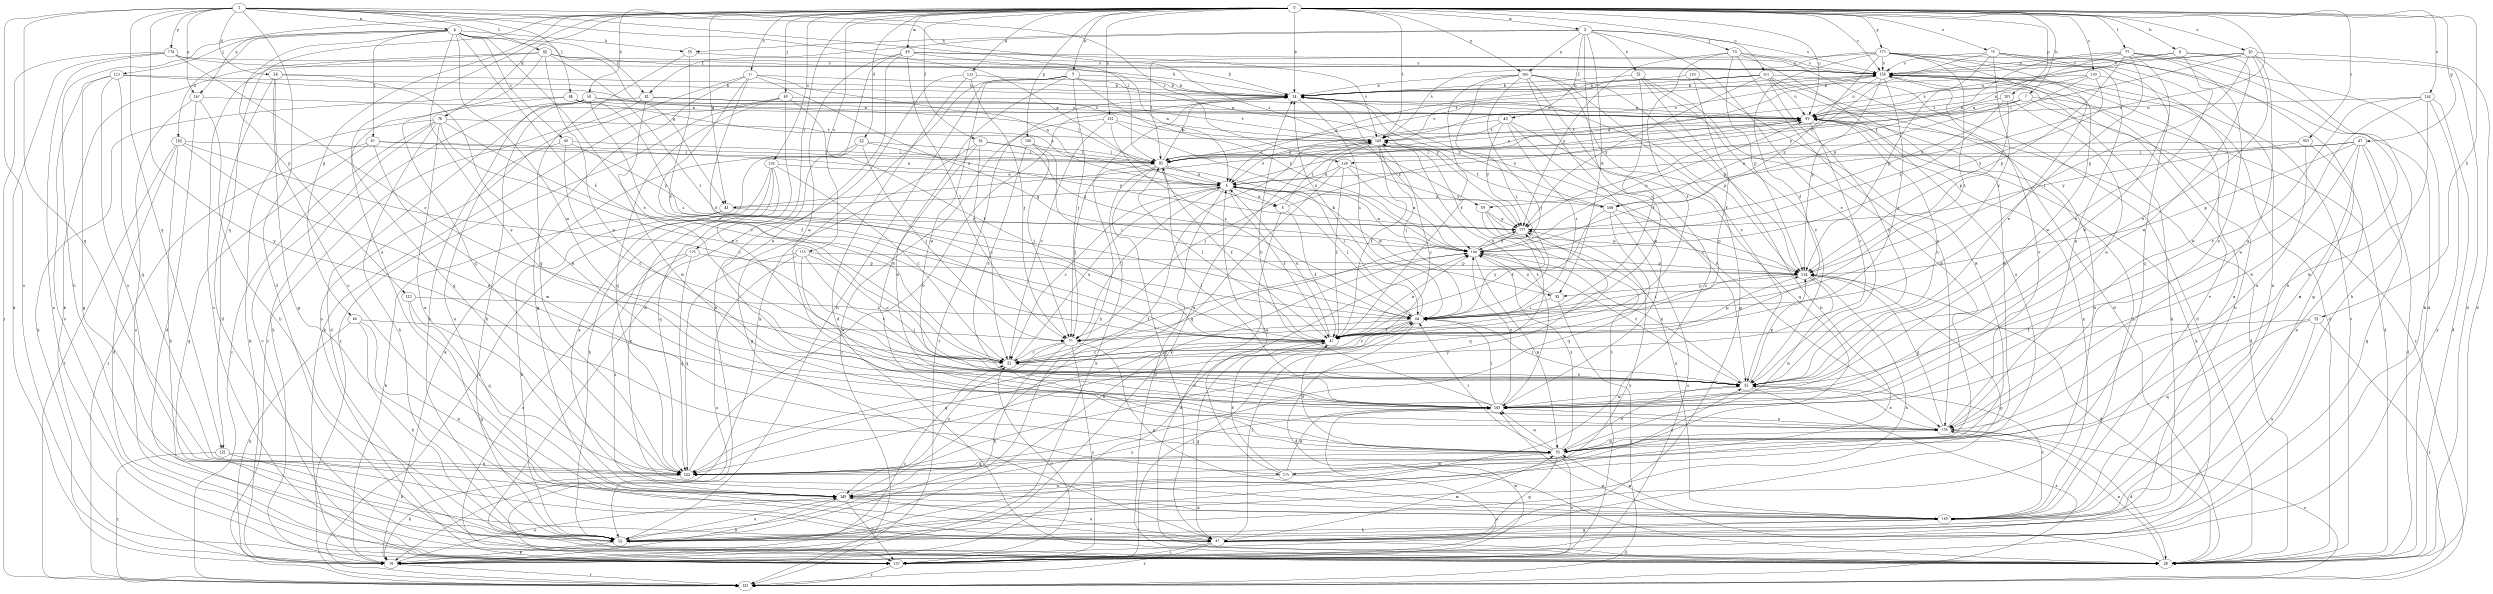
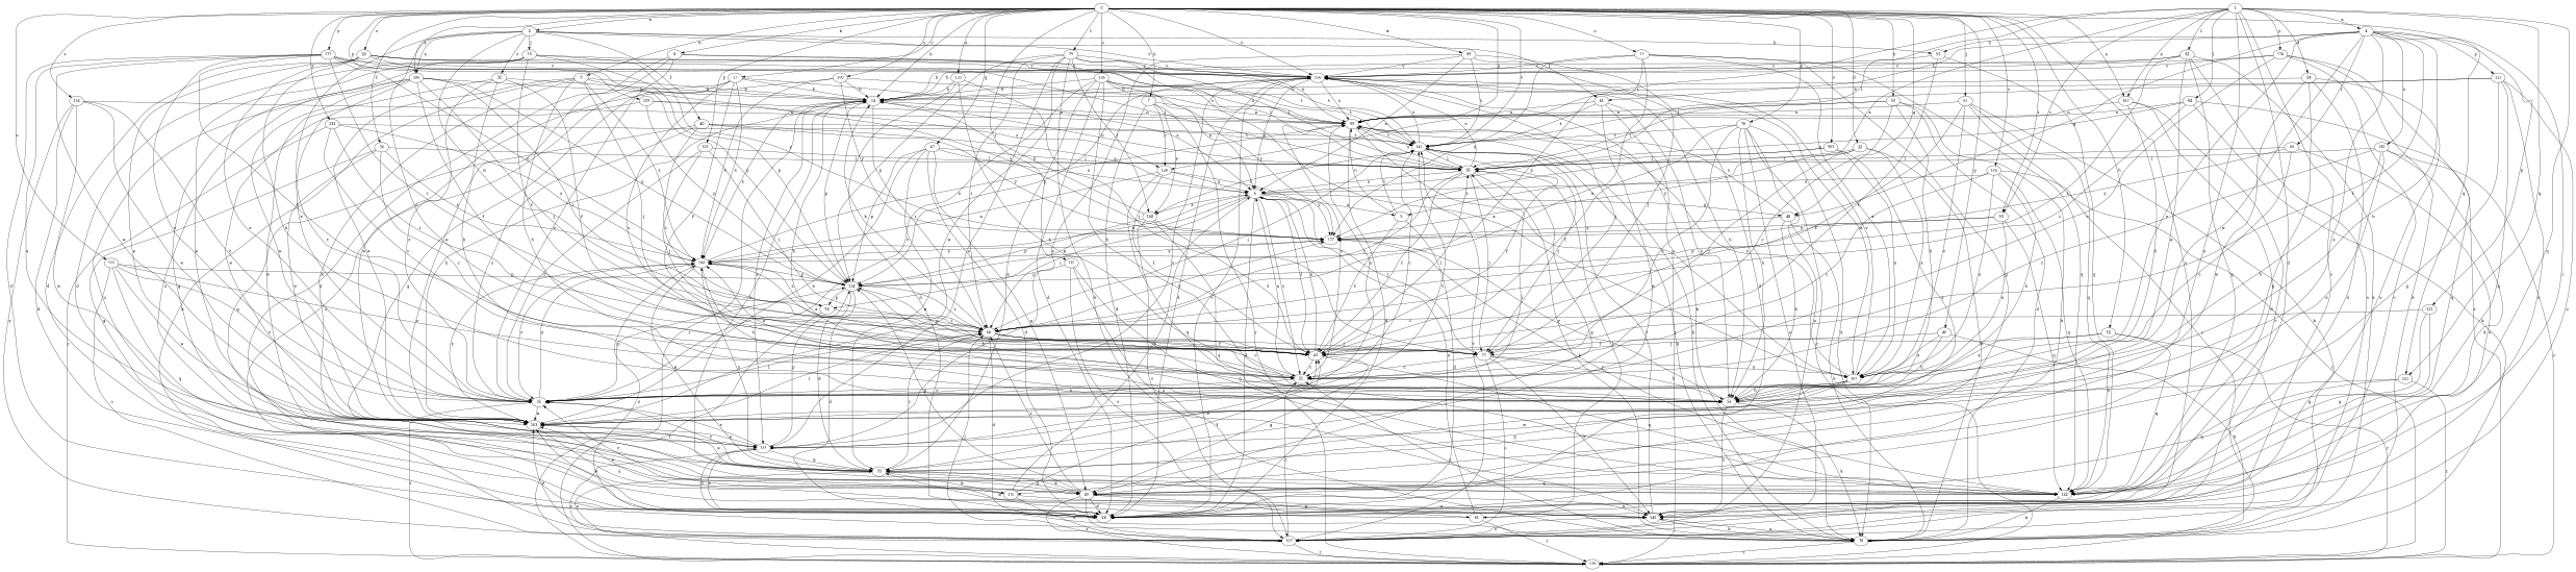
  strict digraph {
    fontname="Courier Prime"
    node [fontname="Courier Prime"]
    edge [fontname="Courier Prime"]
    0
    2
    7
    8
    9
    14
    15
    17
    20
    22
    36
    46
    47
    48
    50
    52
    59
    69
    76
    79
    89
    99
    100
    102
    n25 [label=903]
    105
    108
    109
    121
    125
    132
    133
    142
    149
    152
    155
    156
    n38 [label=167]
    171
    n40 [label=186]
    21
    32
    35
    40
    41
    55
    70
    92
    28
    128
    168
    129
    163
    56
    71
    78
    93
    177
    184
    135
    64
    114
    122
    49
    169
    107
    42
    6
    85
    1
    4
    5
    24
    n74 [label=84]
    82
    174
    175
    60
    61
    111
    113
    182
-   183
    0 -> 2 [label=a]
    0 -> 7 [label=b]
    0 -> 8 [label=b]
    0 -> 9 [label=b]
    0 -> 14 [label=b]
    0 -> 15 [label=c]
    0 -> 17 [label=c]
    0 -> 20 [label=c]
    0 -> 22 [label=d]
    0 -> 36 [label=f]
    0 -> 46 [label=g]
    0 -> 47 [label=g]
    0 -> 48 [label=g]
    0 -> 50 [label=h]
    0 -> 52 [label=h]
    0 -> 59 [label=i]
    0 -> 69 [label=j]
    0 -> 76 [label=k]
    0 -> 79 [label=l]
    0 -> 89 [label=m]
    0 -> 99 [label=n]
    0 -> 100 [label=o]
    0 -> 102 [label=o]
    0 -> n25 [label=o]
    0 -> 105 [label=o]
    0 -> 108 [label=p]
    0 -> 109 [label=p]
    0 -> 121 [label=q]
    0 -> 125 [label=r]
    0 -> 132 [label=s]
    0 -> 133 [label=s]
    0 -> 142 [label=t]
    0 -> 149 [label=u]
    0 -> 152 [label=v]
    0 -> 155 [label=v]
    0 -> 156 [label=v]
    0 -> n38 [label=x]
    0 -> 171 [label=y]
    0 -> n40 [label=z]
    2 -> 156 [label=v]
    2 -> n40 [label=z]
    2 -> 21 [label=c]
    2 -> 32 [label=e]
    2 -> 35 [label=e]
    2 -> 40 [label=f]
    2 -> 41 [label=f]
    2 -> 55 [label=h]
    2 -> 70 [label=j]
    2 -> 92 [label=m]
    7 -> 99 [label=n]
    7 -> 28 [label=d]
    7 -> 128 [label=r]
    7 -> 168 [label=x]
    7 -> 129 [label=r]
    8 -> 99 [label=n]
    8 -> 156 [label=v]
    8 -> 35 [label=e]
    8 -> 28 [label=d]
    8 -> 163 [label=w]
    9 -> 14 [label=b]
    9 -> 163 [label=w]
    9 -> 56 [label=h]
    9 -> 71 [label=j]
    9 -> 78 [label=k]
    9 -> 93 [label=m]
    9 -> 177 [label=y]
    9 -> 184 [label=z]
    14 -> 99 [label=n]
    14 -> 129 [label=r]
    14 -> 56 [label=h]
    14 -> 184 [label=z]
    14 -> 135 [label=s]
    14 -> 64 [label=i]
    14 -> 114 [label=p]
    15 -> 156 [label=v]
    15 -> 177 [label=y]
    15 -> 64 [label=x]
    15 -> 114 [label=p]
    15 -> 122 [label=q]
    15 -> 49 [label=g]
    15 -> 169 [label=x]
    17 -> 14 [label=b]
    17 -> 21 [label=c]
    17 -> 184 [label=z]
    17 -> 49 [label=g]
    17 -> 107 [label=o]
    17 -> 42 [label=f]
    17 -> 6 [label=a]
    20 -> 142 [label=t]
    20 -> 156 [label=v]
    20 -> 35 [label=e]
    20 -> 28 [label=d]
    20 -> 56 [label=h]
    20 -> 135 [label=s]
    20 -> 114 [label=p]
    20 -> 85 [label=l]
    22 -> 71 [label=j]
    22 -> 78 [label=k]
    22 -> 177 [label=y]
    22 -> 169 [label=x]
    22 -> 85 [label=l]
    36 -> 21 [label=c]
    36 -> 163 [label=w]
    36 -> 184 [label=z]
    36 -> 49 [label=g]
    36 -> 85 [label=l]
    46 -> 56 [label=h]
    46 -> 71 [label=j]
    46 -> 78 [label=k]
    46 -> 169 [label=x]
    47 -> 28 [label=d]
    47 -> 163 [label=w]
    47 -> 93 [label=m]
    47 -> 114 [label=p]
    47 -> 49 [label=g]
    47 -> 6 [label=a]
    47 -> 85 [label=l]
    48 -> 99 [label=n]
    48 -> 56 [label=h]
    48 -> 78 [label=k]
    48 -> 177 [label=y]
    50 -> 99 [label=n]
    50 -> 21 [label=c]
    50 -> 28 [label=d]
    50 -> 56 [label=h]
    50 -> 78 [label=k]
    50 -> 85 [label=l]
    52 -> 129 [label=r]
    52 -> 122 [label=q]
    52 -> 169 [label=x]
    52 -> 42 [label=f]
    59 -> 177 [label=y]
    59 -> 114 [label=p]
    59 -> 122 [label=q]
    59 -> 169 [label=x]
    69 -> 99 [label=n]
    69 -> 35 [label=e]
    69 -> 129 [label=r]
    69 -> 78 [label=k]
    69 -> 122 [label=q]
    69 -> 42 [label=f]
    76 -> 142 [label=t]
    76 -> 149 [label=u]
    76 -> 21 [label=c]
    76 -> 129 [label=r]
    76 -> 56 [label=h]
    76 -> 78 [label=k]
    76 -> 107 [label=o]
    76 -> 42 [label=f]
    79 -> 156 [label=v]
    79 -> 168 [label=f]
    79 -> 163 [label=w]
    79 -> 78 [label=k]
    79 -> 135 [label=s]
    79 -> 64 [label=i]
    79 -> 114 [label=p]
    79 -> 169 [label=x]
    79 -> 85 [label=l]
    89 -> 142 [label=t]
    89 -> 156 [label=v]
    89 -> 28 [label=d]
-   89 -> 163 [label=w]
    89 -> 71 [label=j]
    89 -> 135 [label=s]
    89 -> 6 [label=a]
    99 -> 142 [label=t]
    99 -> 21 [label=c]
    99 -> 28 [label=d]
    99 -> 78 [label=k]
    99 -> 169 [label=x]
    100 -> 14 [label=b]
    100 -> 99 [label=n]
    100 -> 163 [label=w]
    100 -> 177 [label=y]
    100 -> 184 [label=z]
    102 -> 21 [label=c]
    102 -> 129 [label=r]
    102 -> 56 [label=h]
    102 -> 122 [label=q]
    102 -> 169 [label=x]
    102 -> 6 [label=a]
    n25 -> 177 [label=y]
    n25 -> 135 [label=s]
    n25 -> 169 [label=x]
    n25 -> 85 [label=l]
    105 -> 14 [label=b]
    105 -> 99 [label=n]
    105 -> 142 [label=t]
    105 -> 35 [label=e]
    105 -> 28 [label=d]
    105 -> 56 [label=h]
    105 -> 93 [label=m]
    105 -> 177 [label=y]
    105 -> 6 [label=s]
    108 -> 35 [label=e]
    108 -> 71 [label=j]
    108 -> 64 [label=i]
    108 -> 85 [label=l]
    109 -> 99 [label=n]
    109 -> 163 [label=w]
-   109 -> 184 [label=z]
+   109 -> 128 [label=z]
    109 -> 114 [label=p]
    121 -> 129 [label=r]
    121 -> 56 [label=h]
    121 -> 122 [label=q]
    125 -> 149 [label=u]
    125 -> 114 [label=p]
    125 -> 122 [label=q]
    125 -> 107 [label=o]
    132 -> 142 [label=t]
    132 -> 21 [label=c]
    132 -> 129 [label=r]
    132 -> 184 [label=z]
    132 -> 64 [label=i]
    133 -> 14 [label=b]
    133 -> 28 [label=d]
    133 -> 56 [label=h]
    133 -> 71 [label=j]
    142 -> 156 [label=v]
    142 -> 21 [label=c]
    142 -> 71 [label=j]
    142 -> 78 [label=k]
    142 -> 64 [label=i]
    142 -> 42 [label=f]
    142 -> 85 [label=l]
    149 -> 142 [label=t]
    149 -> 78 [label=k]
-   149 -> 169 [label=x]
    149 -> 107 [label=o]
    152 -> 99 [label=n]
    152 -> 35 [label=e]
    152 -> 28 [label=d]
    152 -> 163 [label=w]
    152 -> 93 [label=m]
    152 -> 107 [label=y]
    155 -> 21 [label=c]
    155 -> 35 [label=e]
    155 -> 163 [label=w]
    155 -> 114 [label=p]
    155 -> 122 [label=q]
    155 -> 107 [label=o]
    156 -> 14 [label=b]
    156 -> 99 [label=n]
    156 -> 28 [label=d]
    156 -> 56 [label=h]
    156 -> 71 [label=j]
    156 -> 78 [label=k]
    156 -> 114 [label=p]
    156 -> 169 [label=x]
    156 -> 6 [label=a]
    n38 -> 99 [label=n]
    n38 -> 28 [label=d]
    n38 -> 56 [label=h]
    n38 -> 107 [label=o]
    171 -> 142 [label=t]
    171 -> 156 [label=v]
    171 -> 35 [label=e]
    171 -> 28 [label=d]
    171 -> 163 [label=w]
    171 -> 184 [label=z]
    171 -> 135 [label=s]
    171 -> 64 [label=i]
    171 -> 42 [label=f]
    171 -> 85 [label=l]
    n40 -> 14 [label=b]
    n40 -> 149 [label=u]
    n40 -> 35 [label=e]
    n40 -> 163 [label=w]
    n40 -> 71 [label=j]
    n40 -> 64 [label=i]
    n40 -> 114 [label=p]
    n40 -> 49 [label=g]
    n40 -> 42 [label=f]
    21 -> 35 [label=e]
    21 -> 184 [label=z]
    21 -> 6 [label=a]
    32 -> 14 [label=b]
    32 -> 35 [label=e]
    32 -> 56 [label=h]
    32 -> 93 [label=m]
    32 -> 42 [label=f]
    35 -> 99 [label=n]
    35 -> 129 [label=r]
    35 -> 163 [label=w]
    35 -> 184 [label=z]
    35 -> 64 [label=i]
    35 -> 114 [label=p]
    40 -> 142 [label=t]
    40 -> 35 [label=e]
    40 -> 177 [label=y]
    40 -> 64 [label=i]
    40 -> 122 [label=q]
    40 -> 6 [label=a]
    41 -> 99 [label=n]
    41 -> 142 [label=t]
    41 -> 129 [label=r]
    41 -> 56 [label=h]
    41 -> 93 [label=m]
    55 -> 156 [label=v]
    55 -> 122 [label=q]
    55 -> 42 [label=f]
    70 -> 149 [label=u]
    70 -> 156 [label=v]
    70 -> 28 [label=d]
    70 -> 177 [label=y]
    70 -> 135 [label=s]
    70 -> 114 [label=p]
    70 -> 42 [label=f]
    92 -> 129 [label=r]
    92 -> 184 [label=z]
    92 -> 64 [label=i]
    28 -> 156 [label=v]
    28 -> 163 [label=w]
    28 -> 135 [label=s]
    128 -> 177 [label=y]
    128 -> 184 [label=z]
    128 -> 122 [label=q]
    128 -> 42 [label=f]
    128 -> 6 [label=a]
    168 -> 14 [label=b]
    168 -> 142 [label=t]
    168 -> 114 [label=p]
    168 -> 122 [label=q]
    168 -> 107 [label=o]
    168 -> 42 [label=f]
    163 -> 14 [label=b]
    163 -> 142 [label=t]
    163 -> 149 [label=u]
    163 -> 184 [label=z]
    163 -> 135 [label=s]
    163 -> 64 [label=i]
    163 -> 85 [label=l]
    56 -> 149 [label=u]
    56 -> 78 [label=k]
    56 -> 177 [label=y]
    71 -> 149 [label=u]
    71 -> 21 [label=c]
    71 -> 56 [label=h]
    71 -> 169 [label=x]
    71 -> 107 [label=o]
    78 -> 149 [label=u]
    78 -> 21 [label=c]
    78 -> 129 [label=r]
    78 -> 184 [label=z]
    93 -> 35 [label=e]
    93 -> 163 [label=w]
    93 -> 184 [label=z]
    93 -> 64 [label=i]
    93 -> 122 [label=q]
    93 -> 49 [label=g]
    93 -> 107 [label=o]
    93 -> 42 [label=f]
    93 -> 175 [label=m]
    177 -> 184 [label=z]
    184 -> 99 [label=n]
    184 -> 35 [label=e]
    184 -> 56 [label=h]
    184 -> 93 [label=m]
    184 -> 177 [label=y]
    184 -> 114 [label=p]
    184 -> 6 [label=a]
    135 -> 156 [label=v]
    135 -> 35 [label=e]
    135 -> 28 [label=d]
    135 -> 129 [label=r]
    135 -> 93 [label=m]
    135 -> 114 [label=p]
    64 -> 14 [label=b]
    64 -> 21 [label=c]
    64 -> 28 [label=d]
    64 -> 71 [label=j]
    64 -> 177 [label=y]
    64 -> 42 [label=f]
    114 -> 92 [label=p]
    114 -> 28 [label=d]
    114 -> 56 [label=h]
    114 -> 93 [label=m]
    114 -> 64 [label=i]
    122 -> 14 [label=b]
    122 -> 78 [label=k]
    122 -> 177 [label=y]
    49 -> 149 [label=u]
    49 -> 28 [label=d]
    49 -> 129 [label=r]
    49 -> 93 [label=m]
    49 -> 64 [label=i]
    49 -> 114 [label=p]
    49 -> 107 [label=o]
    169 -> 99 [label=n]
    169 -> 156 [label=v]
    169 -> 35 [label=e]
    169 -> 56 [label=h]
    169 -> 93 [label=m]
    169 -> 49 [label=g]
    107 -> 142 [label=t]
    107 -> 21 [label=c]
    107 -> 129 [label=r]
    107 -> 163 [label=w]
    107 -> 64 [label=i]
    42 -> 21 [label=c]
    42 -> 184 [label=z]
    42 -> 114 [label=p]
    42 -> 122 [label=q]
    42 -> 49 [label=g]
    42 -> 6 [label=a]
    42 -> 85 [label=l]
    6 -> 48 [label=g]
    6 -> 21 [label=c]
    6 -> 92 [label=m]
    6 -> 28 [label=d]
    6 -> 168 [label=x]
    6 -> 71 [label=j]
-   64 -> 6 [label=i]
+   6 -> 64 [label=i]
    6 -> 42 [label=f]
    6 -> 5 [label=a]
    85 -> 14 [label=b]
    85 -> 99 [label=n]
    85 -> 156 [label=v]
    85 -> 71 [label=j]
    85 -> 78 [label=k]
    85 -> 64 [label=i]
    85 -> 49 [label=g]
    85 -> 42 [label=f]
    85 -> 6 [label=a]
    1 -> 59 [label=i]
    1 -> 121 [label=q]
    1 -> n38 [label=x]
    1 -> 28 [label=d]
    1 -> 128 [label=r]
    1 -> 122 [label=q]
    1 -> 107 [label=o]
    1 -> 85 [label=l]
    1 -> 4 [label=a]
    1 -> 5 [label=a]
    1 -> 24 [label=d]
    1 -> n74 [label=l]
    1 -> 82 [label=l]
    1 -> 174 [label=y]
    1 -> 175 [label=y]
    4 -> 48 [label=g]
    4 -> 35 [label=e]
    4 -> 41 [label=f]
    4 -> 55 [label=h]
    4 -> 163 [label=w]
    4 -> 56 [label=h]
    4 -> 135 [label=s]
    4 -> 42 [label=f]
    4 -> 60 [label=i]
    4 -> 61 [label=i]
    4 -> 111 [label=p]
-   4 -> 113 [label=j]
+   4 -> 113 [label=p]
    4 -> 182 [label=z]
    5 -> 99 [label=n]
    5 -> 142 [label=t]
    5 -> 28 [label=d]
    5 -> 42 [label=f]
    24 -> 14 [label=b]
    24 -> 149 [label=u]
    24 -> 28 [label=d]
    24 -> 93 [label=m]
    24 -> 49 [label=g]
    n74 -> 99 [label=n]
    n74 -> 78 [label=k]
    n74 -> 64 [label=i]
    n74 -> 122 [label=q]
    n74 -> 6 [label=a]
    82 -> 14 [label=b]
    82 -> 156 [label=v]
    82 -> 163 [label=w]
    82 -> 78 [label=k]
    82 -> 64 [label=i]
    82 -> 122 [label=q]
    82 -> 107 [label=o]
    174 -> 14 [label=b]
    174 -> 156 [label=v]
    174 -> 21 [label=c]
    174 -> 129 [label=r]
    174 -> 78 [label=k]
    174 -> 107 [label=o]
    175 -> 149 [label=u]
    175 -> 35 [label=e]
    175 -> 163 [label=w]
    175 -> 107 [label=o]
    175 -> 42 [label=f]
    175 -> 6 [label=a]
    60 -> 149 [label=u]
    60 -> 35 [label=e]
    60 -> 177 [label=y]
    60 -> 85 [label=l]
    61 -> 129 [label=r]
    61 -> 93 [label=m]
-   61 -> 49 [label=g]
+   49 -> 61 [label=g]
    61 -> 6 [label=a]
    61 -> 85 [label=l]
    111 -> 64 [label=i]
    111 -> 122 [label=q]
    111 -> 49 [label=g]
    113 -> 14 [label=b]
    113 -> 142 [label=t]
    113 -> 149 [label=u]
    113 -> 122 [label=q]
    113 -> 49 [label=g]
    113 -> 107 [label=o]
    182 -> 21 [label=c]
    182 -> 28 [label=d]
    182 -> 129 [label=r]
    182 -> 56 [label=h]
    182 -> 135 [label=s]
    182 -> 85 [label=l]
-   183 -> 14 [label=b]
-   183 -> 93 [label=m]
-   183 -> 42 [label=f]
  }
